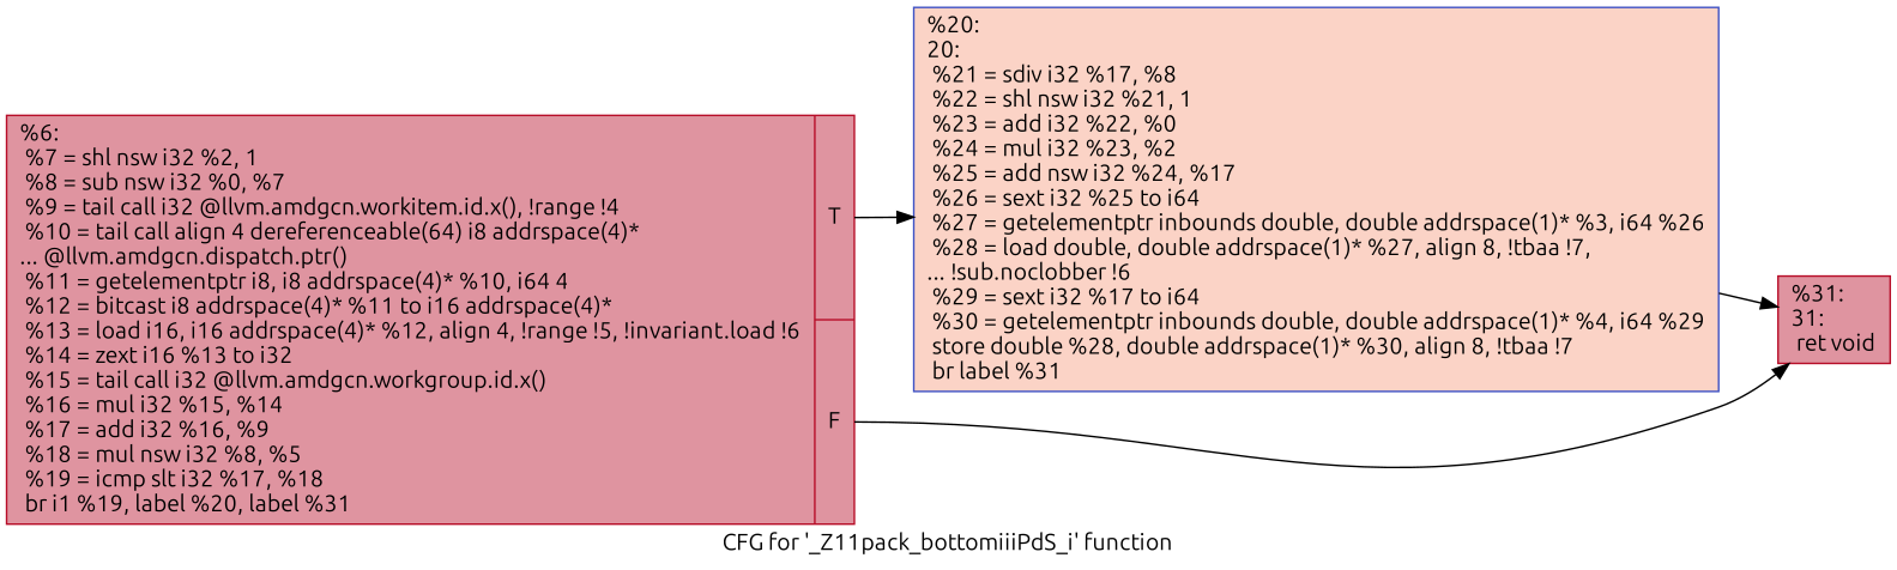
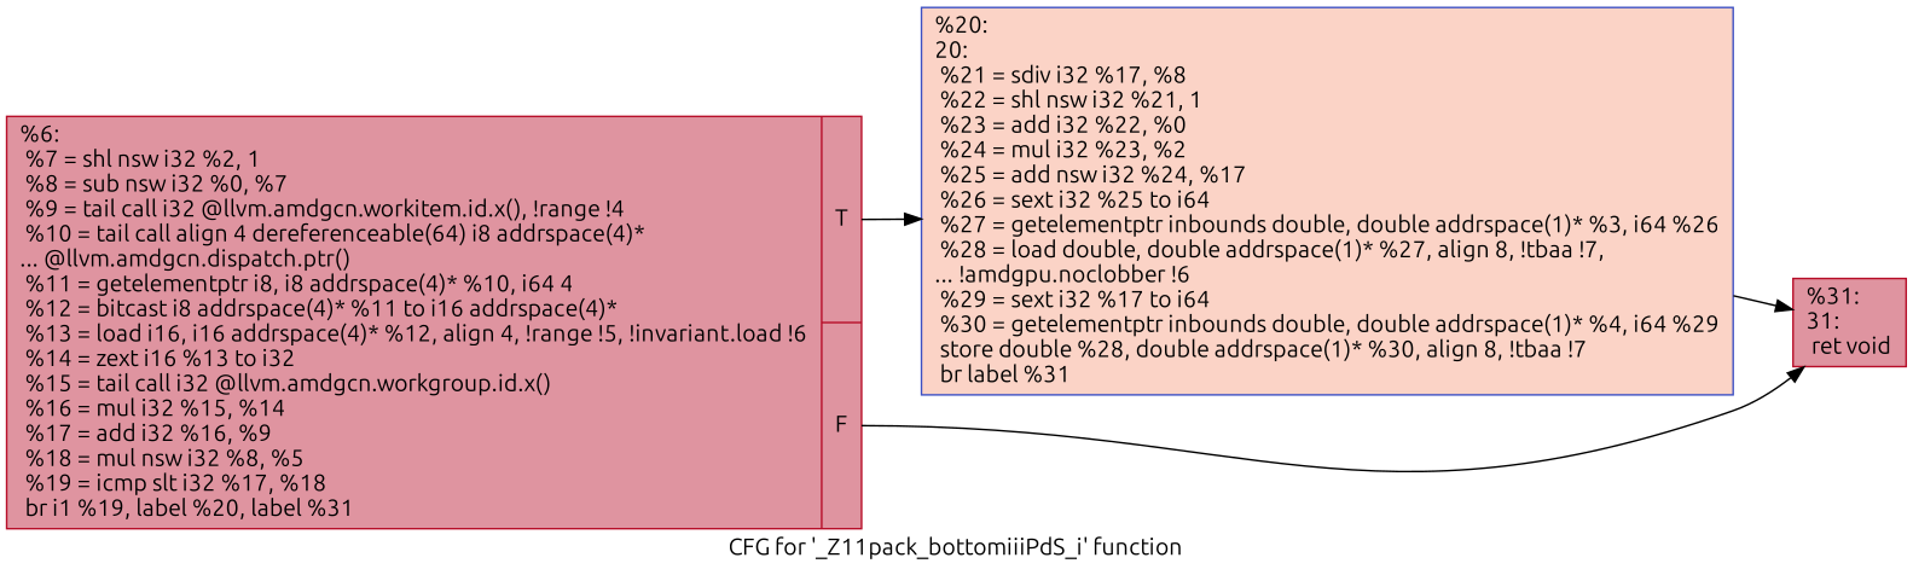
  digraph {
    label="CFG for '_Z11pack_bottomiiiPdS_i' function"
    rankdir=LR
    fontname=Ubuntu
    node [color="#b70d28ff" fillcolor="#b70d2870" shape=record style=filled fontname=Ubuntu]
    edge [fontname=Ubuntu]
    n1 [label="{%6:\l  %7 = shl nsw i32 %2, 1\l  %8 = sub nsw i32 %0, %7\l  %9 = tail call i32 @llvm.amdgcn.workitem.id.x(), !range !4\l  %10 = tail call align 4 dereferenceable(64) i8 addrspace(4)*\l... @llvm.amdgcn.dispatch.ptr()\l  %11 = getelementptr i8, i8 addrspace(4)* %10, i64 4\l  %12 = bitcast i8 addrspace(4)* %11 to i16 addrspace(4)*\l  %13 = load i16, i16 addrspace(4)* %12, align 4, !range !5, !invariant.load !6\l  %14 = zext i16 %13 to i32\l  %15 = tail call i32 @llvm.amdgcn.workgroup.id.x()\l  %16 = mul i32 %15, %14\l  %17 = add i32 %16, %9\l  %18 = mul nsw i32 %8, %5\l  %19 = icmp slt i32 %17, %18\l  br i1 %19, label %20, label %31\l|{<s0>T|<s1>F}}"]
-   n2 [color="#3d50c3ff" fillcolor="#f59c7d70" label="{%20:\l20:                                               \l  %21 = sdiv i32 %17, %8\l  %22 = shl nsw i32 %21, 1\l  %23 = add i32 %22, %0\l  %24 = mul i32 %23, %2\l  %25 = add nsw i32 %24, %17\l  %26 = sext i32 %25 to i64\l  %27 = getelementptr inbounds double, double addrspace(1)* %3, i64 %26\l  %28 = load double, double addrspace(1)* %27, align 8, !tbaa !7,\l... !sub.noclobber !6\l  %29 = sext i32 %17 to i64\l  %30 = getelementptr inbounds double, double addrspace(1)* %4, i64 %29\l  store double %28, double addrspace(1)* %30, align 8, !tbaa !7\l  br label %31\l}"]
+   n2 [color="#3d50c3ff" fillcolor="#f59c7d70" label="{%20:\l20:                                               \l  %21 = sdiv i32 %17, %8\l  %22 = shl nsw i32 %21, 1\l  %23 = add i32 %22, %0\l  %24 = mul i32 %23, %2\l  %25 = add nsw i32 %24, %17\l  %26 = sext i32 %25 to i64\l  %27 = getelementptr inbounds double, double addrspace(1)* %3, i64 %26\l  %28 = load double, double addrspace(1)* %27, align 8, !tbaa !7,\l... !amdgpu.noclobber !6\l  %29 = sext i32 %17 to i64\l  %30 = getelementptr inbounds double, double addrspace(1)* %4, i64 %29\l  store double %28, double addrspace(1)* %30, align 8, !tbaa !7\l  br label %31\l}"]
    n3 [label="{%31:\l31:                                               \l  ret void\l}"]
    n1 -> n2 [tailport=s0]
    n1 -> n3 [tailport=s1]
    n2 -> n3
  }
